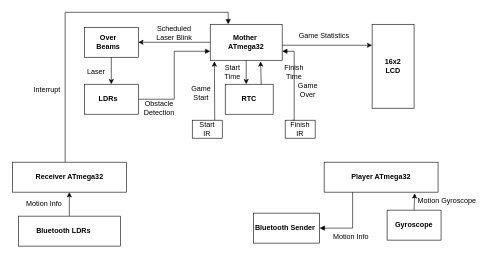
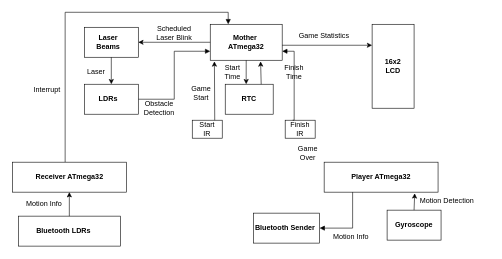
  <mxCell id="0" />
  <mxCell id="1" parent="0" />
  <mxCell id="2" value="" style="rounded=0;whiteSpace=wrap;html=1;" vertex="1" parent="1"><mxGeometry x="350" y="40" width="120" height="60" as="geometry" /></mxCell>
  <mxCell id="3" value="" style="rounded=0;whiteSpace=wrap;html=1;" vertex="1" parent="1"><mxGeometry x="140" y="45" width="90" height="50" as="geometry" /></mxCell>
  <mxCell id="4" style="edgeStyle=orthogonalEdgeStyle;rounded=0;orthogonalLoop=1;jettySize=auto;html=1;exitX=1;exitY=0.5;exitDx=0;exitDy=0;startArrow=none;startFill=0;endArrow=block;endFill=1;entryX=0;entryY=0.75;entryDx=0;entryDy=0;" edge="1" parent="1" source="5" target="2"><mxGeometry relative="1" as="geometry"><mxPoint x="270" y="120" as="targetPoint" /></mxGeometry></mxCell>
  <mxCell id="5" value="" style="rounded=0;whiteSpace=wrap;html=1;" vertex="1" parent="1"><mxGeometry x="140" y="140" width="90" height="50" as="geometry" /></mxCell>
  <mxCell id="6" value="" style="rounded=0;whiteSpace=wrap;html=1;direction=west;" vertex="1" parent="1"><mxGeometry x="375" y="140" width="80" height="50" as="geometry" /></mxCell>
  <mxCell id="7" value="" style="rounded=0;whiteSpace=wrap;html=1;" vertex="1" parent="1"><mxGeometry x="620" y="40" width="70" height="140" as="geometry" /></mxCell>
  <mxCell id="8" value="Mother&amp;nbsp; ATmega32" style="text;html=1;strokeColor=none;fillColor=none;align=center;verticalAlign=middle;whiteSpace=wrap;rounded=0;fontStyle=1" vertex="1" parent="1"><mxGeometry x="370" y="60" width="80" height="20" as="geometry" /></mxCell>
  <mxCell id="9" value="RTC" style="text;html=1;strokeColor=none;fillColor=none;align=center;verticalAlign=middle;whiteSpace=wrap;rounded=0;fontStyle=1" vertex="1" parent="1"><mxGeometry x="395" y="155" width="40" height="20" as="geometry" /></mxCell>
- <mxCell id="10" value="Over Beams" style="text;html=1;strokeColor=none;fillColor=none;align=center;verticalAlign=middle;whiteSpace=wrap;rounded=0;fontStyle=1" vertex="1" parent="1"><mxGeometry x="160" y="60" width="40" height="20" as="geometry" /></mxCell>
+ <mxCell id="10" value="Laser Beams" style="text;html=1;strokeColor=none;fillColor=none;align=center;verticalAlign=middle;whiteSpace=wrap;rounded=0;fontStyle=1" vertex="1" parent="1"><mxGeometry x="160" y="60" width="40" height="20" as="geometry" /></mxCell>
  <mxCell id="11" value="LDRs" style="text;html=1;strokeColor=none;fillColor=none;align=center;verticalAlign=middle;whiteSpace=wrap;rounded=0;fontStyle=1" vertex="1" parent="1"><mxGeometry x="160" y="155" width="40" height="20" as="geometry" /></mxCell>
  <mxCell id="12" value="16x2&lt;br&gt;LCD" style="text;html=1;strokeColor=none;fillColor=none;align=center;verticalAlign=middle;whiteSpace=wrap;rounded=0;fontStyle=1" vertex="1" parent="1"><mxGeometry x="635" y="100" width="40" height="20" as="geometry" /></mxCell>
  <mxCell id="13" value="" style="endArrow=none;html=1;entryX=0;entryY=0.5;entryDx=0;entryDy=0;exitX=1;exitY=0.5;exitDx=0;exitDy=0;endFill=0;startArrow=classic;startFill=1;" edge="1" parent="1" source="3" target="2"><mxGeometry width="50" height="50" relative="1" as="geometry"><mxPoint x="140" y="260" as="sourcePoint" /><mxPoint x="190" y="210" as="targetPoint" /></mxGeometry></mxCell>
  <mxCell id="14" value="Scheduled Laser Blink" style="text;html=1;strokeColor=none;fillColor=none;align=center;verticalAlign=middle;whiteSpace=wrap;rounded=0;" vertex="1" parent="1"><mxGeometry x="250" y="45" width="80" height="20" as="geometry" /></mxCell>
  <mxCell id="15" value="" style="endArrow=none;html=1;entryX=0.5;entryY=1;entryDx=0;entryDy=0;exitX=0.5;exitY=0;exitDx=0;exitDy=0;startArrow=classic;startFill=1;" edge="1" parent="1" source="5" target="3"><mxGeometry width="50" height="50" relative="1" as="geometry"><mxPoint x="140" y="260" as="sourcePoint" /><mxPoint x="190" y="210" as="targetPoint" /></mxGeometry></mxCell>
  <mxCell id="16" value="" style="endArrow=classic;html=1;exitX=0.5;exitY=1;exitDx=0;exitDy=0;entryX=0.563;entryY=1;entryDx=0;entryDy=0;entryPerimeter=0;" edge="1" parent="1" source="2" target="6"><mxGeometry width="50" height="50" relative="1" as="geometry"><mxPoint x="140" y="260" as="sourcePoint" /><mxPoint x="190" y="210" as="targetPoint" /></mxGeometry></mxCell>
  <mxCell id="17" value="" style="endArrow=classic;html=1;exitX=0.25;exitY=1;exitDx=0;exitDy=0;entryX=0.7;entryY=1.033;entryDx=0;entryDy=0;entryPerimeter=0;" edge="1" parent="1" source="6" target="2"><mxGeometry width="50" height="50" relative="1" as="geometry"><mxPoint x="140" y="260" as="sourcePoint" /><mxPoint x="190" y="210" as="targetPoint" /></mxGeometry></mxCell>
  <mxCell id="18" value="" style="endArrow=classic;html=1;entryX=0;entryY=0.25;entryDx=0;entryDy=0;" edge="1" parent="1" target="7"><mxGeometry width="50" height="50" relative="1" as="geometry"><mxPoint x="470" y="75" as="sourcePoint" /><mxPoint x="190" y="210" as="targetPoint" /></mxGeometry></mxCell>
  <mxCell id="19" value="Laser" style="text;html=1;strokeColor=none;fillColor=none;align=center;verticalAlign=middle;whiteSpace=wrap;rounded=0;" vertex="1" parent="1"><mxGeometry x="140" y="110" width="40" height="20" as="geometry" /></mxCell>
  <mxCell id="20" value="Obstacle Detection" style="text;html=1;strokeColor=none;fillColor=none;align=center;verticalAlign=middle;whiteSpace=wrap;rounded=0;" vertex="1" parent="1"><mxGeometry x="225" y="170" width="80" height="20" as="geometry" /></mxCell>
  <mxCell id="21" value="Start Time" style="text;html=1;strokeColor=none;fillColor=none;align=center;verticalAlign=middle;whiteSpace=wrap;rounded=0;" vertex="1" parent="1"><mxGeometry x="370" y="110" width="35" height="20" as="geometry" /></mxCell>
  <mxCell id="22" value="Finish Time" style="text;html=1;strokeColor=none;fillColor=none;align=center;verticalAlign=middle;whiteSpace=wrap;rounded=0;" vertex="1" parent="1"><mxGeometry x="470" y="110" width="40" height="20" as="geometry" /></mxCell>
  <mxCell id="23" value="Game Statistics" style="text;html=1;strokeColor=none;fillColor=none;align=center;verticalAlign=middle;whiteSpace=wrap;rounded=0;" vertex="1" parent="1"><mxGeometry x="480" y="50" width="120" height="20" as="geometry" /></mxCell>
  <mxCell id="24" style="edgeStyle=orthogonalEdgeStyle;rounded=0;orthogonalLoop=1;jettySize=auto;html=1;startArrow=none;startFill=0;endArrow=block;endFill=1;entryX=0.25;entryY=0;entryDx=0;entryDy=0;" edge="1" parent="1" source="25" target="2"><mxGeometry relative="1" as="geometry"><mxPoint x="120" y="60" as="targetPoint" /><Array as="points"><mxPoint x="108" y="20" /><mxPoint x="380" y="20" /></Array></mxGeometry></mxCell>
  <mxCell id="25" value="" style="rounded=0;whiteSpace=wrap;html=1;" vertex="1" parent="1"><mxGeometry x="20" y="270" width="190" height="50" as="geometry" /></mxCell>
  <mxCell id="26" value="Receiver ATmega32" style="text;html=1;strokeColor=none;fillColor=none;align=center;verticalAlign=middle;whiteSpace=wrap;rounded=0;fontStyle=1" vertex="1" parent="1"><mxGeometry x="31" y="285" width="169" height="20" as="geometry" /></mxCell>
  <mxCell id="27" value="" style="rounded=0;whiteSpace=wrap;html=1;" vertex="1" parent="1"><mxGeometry x="30" y="360" width="170" height="50" as="geometry" /></mxCell>
  <mxCell id="28" value="Bluetooth LDRs" style="text;html=1;strokeColor=none;fillColor=none;align=center;verticalAlign=middle;whiteSpace=wrap;rounded=0;fontStyle=1" vertex="1" parent="1"><mxGeometry x="40" y="375" width="131" height="20" as="geometry" /></mxCell>
  <mxCell id="29" value="Interrupt" style="text;html=1;strokeColor=none;fillColor=none;align=center;verticalAlign=middle;whiteSpace=wrap;rounded=0;" vertex="1" parent="1"><mxGeometry x="57.5" y="140" width="40" height="20" as="geometry" /></mxCell>
  <mxCell id="30" value="" style="endArrow=classic;html=1;exitX=0.5;exitY=0;exitDx=0;exitDy=0;entryX=0.5;entryY=1;entryDx=0;entryDy=0;" edge="1" parent="1" source="27" target="25"><mxGeometry width="50" height="50" relative="1" as="geometry"><mxPoint x="60" y="480" as="sourcePoint" /><mxPoint x="110" y="430" as="targetPoint" /></mxGeometry></mxCell>
  <mxCell id="31" value="" style="shape=image;html=1;verticalAlign=top;verticalLabelPosition=bottom;labelBackgroundColor=#ffffff;imageAspect=0;aspect=fixed;image=https://cdn3.iconfinder.com/data/icons/android-ui-5/10/10-128.png" vertex="1" parent="1"><mxGeometry x="290" y="357.5" width="50" height="50" as="geometry" /></mxCell>
  <mxCell id="32" value="" style="shape=image;html=1;verticalAlign=top;verticalLabelPosition=bottom;labelBackgroundColor=#ffffff;imageAspect=0;aspect=fixed;image=https://cdn1.iconfinder.com/data/icons/computer-hardware-cute-style-vol-2/52/wifi__wireless__internet__network__signal__connection__router-128.png;direction=south;" vertex="1" parent="1"><mxGeometry x="345" y="350" width="60" height="60" as="geometry" /></mxCell>
  <mxCell id="33" value="" style="shape=image;html=1;verticalAlign=top;verticalLabelPosition=bottom;labelBackgroundColor=#ffffff;imageAspect=0;aspect=fixed;image=https://cdn1.iconfinder.com/data/icons/computer-hardware-cute-style-vol-2/52/wifi__wireless__internet__network__signal__connection__router-128.png;direction=north;" vertex="1" parent="1"><mxGeometry x="227.5" y="355" width="55" height="55" as="geometry" /></mxCell>
  <mxCell id="34" value="" style="rounded=0;whiteSpace=wrap;html=1;" vertex="1" parent="1"><mxGeometry x="540" y="270" width="190" height="50" as="geometry" /></mxCell>
  <mxCell id="35" value="" style="rounded=0;whiteSpace=wrap;html=1;" vertex="1" parent="1"><mxGeometry x="645" y="350" width="90" height="50" as="geometry" /></mxCell>
  <mxCell id="36" value="Gyroscope" style="text;html=1;strokeColor=none;fillColor=none;align=center;verticalAlign=middle;whiteSpace=wrap;rounded=0;fontStyle=1" vertex="1" parent="1"><mxGeometry x="670" y="365" width="40" height="20" as="geometry" /></mxCell>
  <mxCell id="37" style="edgeStyle=orthogonalEdgeStyle;rounded=0;orthogonalLoop=1;jettySize=auto;html=1;entryX=0.25;entryY=1;entryDx=0;entryDy=0;startArrow=block;startFill=1;endArrow=none;endFill=0;" edge="1" parent="1" source="38" target="34"><mxGeometry relative="1" as="geometry" /></mxCell>
  <mxCell id="38" value="" style="rounded=0;whiteSpace=wrap;html=1;" vertex="1" parent="1"><mxGeometry x="422.5" y="355" width="110" height="50" as="geometry" /></mxCell>
  <mxCell id="39" value="" style="endArrow=classic;html=1;exitX=0.5;exitY=0;exitDx=0;exitDy=0;entryX=0.795;entryY=1.04;entryDx=0;entryDy=0;entryPerimeter=0;" edge="1" parent="1" source="35" target="34"><mxGeometry width="50" height="50" relative="1" as="geometry"><mxPoint x="20" y="480" as="sourcePoint" /><mxPoint x="70" y="430" as="targetPoint" /></mxGeometry></mxCell>
  <mxCell id="40" value="Bluetooth Sender" style="text;html=1;strokeColor=none;fillColor=none;align=center;verticalAlign=middle;whiteSpace=wrap;rounded=0;fontStyle=1" vertex="1" parent="1"><mxGeometry x="420" y="370" width="110" height="20" as="geometry" /></mxCell>
  <mxCell id="41" value="Player ATmega32" style="text;html=1;strokeColor=none;fillColor=none;align=center;verticalAlign=middle;whiteSpace=wrap;rounded=0;fontStyle=1" vertex="1" parent="1"><mxGeometry x="580" y="285" width="110" height="20" as="geometry" /></mxCell>
- <mxCell id="42" value="Motion Gyroscope" style="text;html=1;strokeColor=none;fillColor=none;align=center;verticalAlign=middle;whiteSpace=wrap;rounded=0;" vertex="1" parent="1"><mxGeometry x="675" y="325" width="140" height="20" as="geometry" /></mxCell>
+ <mxCell id="42" value="Motion Detection" style="text;html=1;strokeColor=none;fillColor=none;align=center;verticalAlign=middle;whiteSpace=wrap;rounded=0;" vertex="1" parent="1"><mxGeometry x="675" y="325" width="140" height="20" as="geometry" /></mxCell>
  <mxCell id="43" value="Motion Info" style="text;html=1;strokeColor=none;fillColor=none;align=center;verticalAlign=middle;whiteSpace=wrap;rounded=0;" vertex="1" parent="1"><mxGeometry x="550" y="385" width="70" height="20" as="geometry" /></mxCell>
  <mxCell id="44" value="Motion Info" style="text;html=1;strokeColor=none;fillColor=none;align=center;verticalAlign=middle;whiteSpace=wrap;rounded=0;" vertex="1" parent="1"><mxGeometry x="38" y="330" width="70" height="20" as="geometry" /></mxCell>
  <mxCell id="45" value="" style="rounded=0;whiteSpace=wrap;html=1;" vertex="1" parent="1"><mxGeometry x="320" y="200" width="50" height="30" as="geometry" /></mxCell>
  <mxCell id="46" value="" style="rounded=0;whiteSpace=wrap;html=1;" vertex="1" parent="1"><mxGeometry x="475" y="200" width="50" height="30" as="geometry" /></mxCell>
  <mxCell id="47" value="Start IR" style="text;html=1;strokeColor=none;fillColor=none;align=center;verticalAlign=middle;whiteSpace=wrap;rounded=0;" vertex="1" parent="1"><mxGeometry x="325" y="205" width="40" height="20" as="geometry" /></mxCell>
  <mxCell id="48" style="edgeStyle=orthogonalEdgeStyle;rounded=0;orthogonalLoop=1;jettySize=auto;html=1;entryX=1;entryY=0.75;entryDx=0;entryDy=0;startArrow=none;startFill=0;endArrow=block;endFill=1;exitX=0.25;exitY=0;exitDx=0;exitDy=0;" edge="1" parent="1" source="46" target="2"><mxGeometry relative="1" as="geometry"><mxPoint x="490" y="190" as="sourcePoint" /><Array as="points"><mxPoint x="490" y="200" /><mxPoint x="490" y="85" /></Array></mxGeometry></mxCell>
  <mxCell id="49" value="Finish IR" style="text;html=1;strokeColor=none;fillColor=none;align=center;verticalAlign=middle;whiteSpace=wrap;rounded=0;" vertex="1" parent="1"><mxGeometry x="480" y="205" width="40" height="20" as="geometry" /></mxCell>
  <mxCell id="50" value="" style="endArrow=classic;html=1;exitX=0.75;exitY=0;exitDx=0;exitDy=0;entryX=0.058;entryY=1.033;entryDx=0;entryDy=0;entryPerimeter=0;" edge="1" parent="1" source="45" target="2"><mxGeometry width="50" height="50" relative="1" as="geometry"><mxPoint x="20" y="480" as="sourcePoint" /><mxPoint x="70" y="430" as="targetPoint" /></mxGeometry></mxCell>
  <mxCell id="51" value="Game Start" style="text;html=1;strokeColor=none;fillColor=none;align=center;verticalAlign=middle;whiteSpace=wrap;rounded=0;" vertex="1" parent="1"><mxGeometry x="315" y="145" width="40" height="20" as="geometry" /></mxCell>
- <mxCell id="52" value="Game Over" style="text;html=1;strokeColor=none;fillColor=none;align=center;verticalAlign=middle;whiteSpace=wrap;rounded=0;" vertex="1" parent="1"><mxGeometry x="492.5" y="140" width="40" height="20" as="geometry" /></mxCell>
+ <mxCell id="52" value="Game Over" style="text;html=1;strokeColor=none;fillColor=none;align=center;verticalAlign=middle;whiteSpace=wrap;rounded=0;" vertex="1" parent="1"><mxGeometry x="492.5" y="245" width="40" height="20" as="geometry" /></mxCell>
